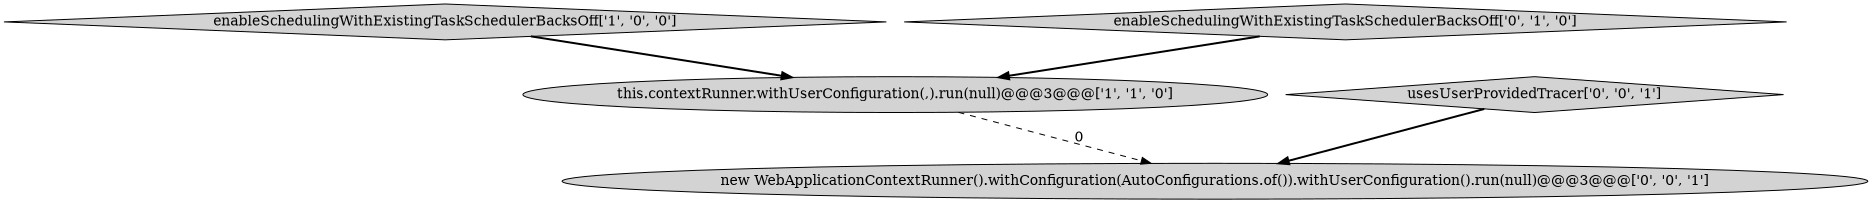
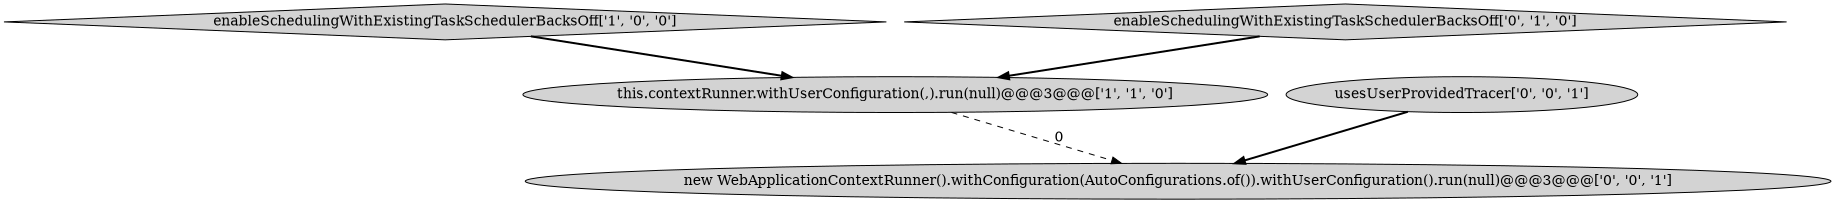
  digraph {
    node [fillcolor=lightgray shape=diamond style=filled]
    edge [style=bold]
    n1 [label="enableSchedulingWithExistingTaskSchedulerBacksOff['1', '0', '0']"]
    n2 [label="this.contextRunner.withUserConfiguration(,).run(null)@@@3@@@['1', '1', '0']" shape=ellipse]
-   n3 [label="usesUserProvidedTracer['0', '0', '1']"]
+   n3 [label="usesUserProvidedTracer['0', '0', '1']" shape=ellipse]
    n4 [label="new WebApplicationContextRunner().withConfiguration(AutoConfigurations.of()).withUserConfiguration().run(null)@@@3@@@['0', '0', '1']" shape=ellipse]
    n5 [label="enableSchedulingWithExistingTaskSchedulerBacksOff['0', '1', '0']"]
    n1 -> n2
    n2 -> n4 [label=0 style=dashed]
    n3 -> n4
    n5 -> n2
  }
